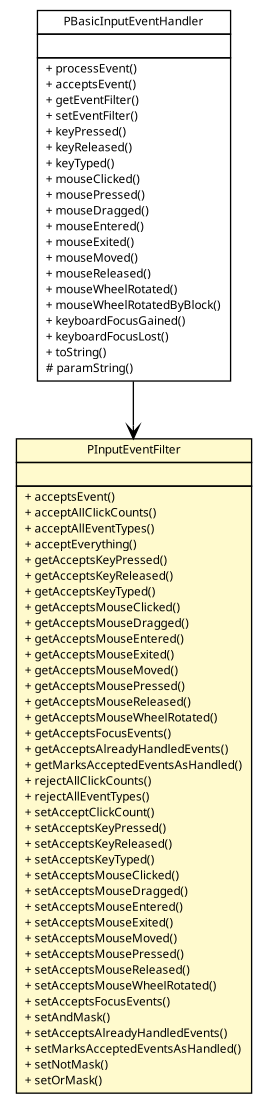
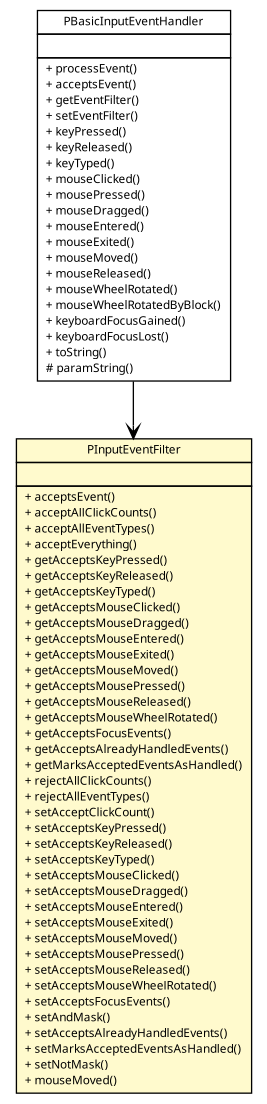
  digraph {
    fontname="Noto Sans"
    node [fontcolor=black fontname="Noto Sans" fontsize=9.0 shape=plaintext]
-   n1 [label=<<table border="0" cellborder="1" cellspacing="0" cellpadding="2" port="p" bgcolor="lemonChiffon" href="./PInputEventFilter.html"> 		<tr><td><table border="0" cellspacing="0" cellpadding="1"> 			<tr><td> PInputEventFilter </td></tr> 		</table></td></tr> 		<tr><td><table border="0" cellspacing="0" cellpadding="1"> 			<tr><td align="left">  </td></tr> 		</table></td></tr> 		<tr><td><table border="0" cellspacing="0" cellpadding="1"> 			<tr><td align="left"> + acceptsEvent() </td></tr> 			<tr><td align="left"> + acceptAllClickCounts() </td></tr> 			<tr><td align="left"> + acceptAllEventTypes() </td></tr> 			<tr><td align="left"> + acceptEverything() </td></tr> 			<tr><td align="left"> + getAcceptsKeyPressed() </td></tr> 			<tr><td align="left"> + getAcceptsKeyReleased() </td></tr> 			<tr><td align="left"> + getAcceptsKeyTyped() </td></tr> 			<tr><td align="left"> + getAcceptsMouseClicked() </td></tr> 			<tr><td align="left"> + getAcceptsMouseDragged() </td></tr> 			<tr><td align="left"> + getAcceptsMouseEntered() </td></tr> 			<tr><td align="left"> + getAcceptsMouseExited() </td></tr> 			<tr><td align="left"> + getAcceptsMouseMoved() </td></tr> 			<tr><td align="left"> + getAcceptsMousePressed() </td></tr> 			<tr><td align="left"> + getAcceptsMouseReleased() </td></tr> 			<tr><td align="left"> + getAcceptsMouseWheelRotated() </td></tr> 			<tr><td align="left"> + getAcceptsFocusEvents() </td></tr> 			<tr><td align="left"> + getAcceptsAlreadyHandledEvents() </td></tr> 			<tr><td align="left"> + getMarksAcceptedEventsAsHandled() </td></tr> 			<tr><td align="left"> + rejectAllClickCounts() </td></tr> 			<tr><td align="left"> + rejectAllEventTypes() </td></tr> 			<tr><td align="left"> + setAcceptClickCount() </td></tr> 			<tr><td align="left"> + setAcceptsKeyPressed() </td></tr> 			<tr><td align="left"> + setAcceptsKeyReleased() </td></tr> 			<tr><td align="left"> + setAcceptsKeyTyped() </td></tr> 			<tr><td align="left"> + setAcceptsMouseClicked() </td></tr> 			<tr><td align="left"> + setAcceptsMouseDragged() </td></tr> 			<tr><td align="left"> + setAcceptsMouseEntered() </td></tr> 			<tr><td align="left"> + setAcceptsMouseExited() </td></tr> 			<tr><td align="left"> + setAcceptsMouseMoved() </td></tr> 			<tr><td align="left"> + setAcceptsMousePressed() </td></tr> 			<tr><td align="left"> + setAcceptsMouseReleased() </td></tr> 			<tr><td align="left"> + setAcceptsMouseWheelRotated() </td></tr> 			<tr><td align="left"> + setAcceptsFocusEvents() </td></tr> 			<tr><td align="left"> + setAndMask() </td></tr> 			<tr><td align="left"> + setAcceptsAlreadyHandledEvents() </td></tr> 			<tr><td align="left"> + setMarksAcceptedEventsAsHandled() </td></tr> 			<tr><td align="left"> + setNotMask() </td></tr> 			<tr><td align="left"> + setOrMask() </td></tr> 		</table></td></tr> 		</table>>]
+   n1 [label=<<table border="0" cellborder="1" cellspacing="0" cellpadding="2" port="p" bgcolor="lemonChiffon" href="./PInputEventFilter.html"> 		<tr><td><table border="0" cellspacing="0" cellpadding="1"> 			<tr><td> PInputEventFilter </td></tr> 		</table></td></tr> 		<tr><td><table border="0" cellspacing="0" cellpadding="1"> 			<tr><td align="left">  </td></tr> 		</table></td></tr> 		<tr><td><table border="0" cellspacing="0" cellpadding="1"> 			<tr><td align="left"> + acceptsEvent() </td></tr> 			<tr><td align="left"> + acceptAllClickCounts() </td></tr> 			<tr><td align="left"> + acceptAllEventTypes() </td></tr> 			<tr><td align="left"> + acceptEverything() </td></tr> 			<tr><td align="left"> + getAcceptsKeyPressed() </td></tr> 			<tr><td align="left"> + getAcceptsKeyReleased() </td></tr> 			<tr><td align="left"> + getAcceptsKeyTyped() </td></tr> 			<tr><td align="left"> + getAcceptsMouseClicked() </td></tr> 			<tr><td align="left"> + getAcceptsMouseDragged() </td></tr> 			<tr><td align="left"> + getAcceptsMouseEntered() </td></tr> 			<tr><td align="left"> + getAcceptsMouseExited() </td></tr> 			<tr><td align="left"> + getAcceptsMouseMoved() </td></tr> 			<tr><td align="left"> + getAcceptsMousePressed() </td></tr> 			<tr><td align="left"> + getAcceptsMouseReleased() </td></tr> 			<tr><td align="left"> + getAcceptsMouseWheelRotated() </td></tr> 			<tr><td align="left"> + getAcceptsFocusEvents() </td></tr> 			<tr><td align="left"> + getAcceptsAlreadyHandledEvents() </td></tr> 			<tr><td align="left"> + getMarksAcceptedEventsAsHandled() </td></tr> 			<tr><td align="left"> + rejectAllClickCounts() </td></tr> 			<tr><td align="left"> + rejectAllEventTypes() </td></tr> 			<tr><td align="left"> + setAcceptClickCount() </td></tr> 			<tr><td align="left"> + setAcceptsKeyPressed() </td></tr> 			<tr><td align="left"> + setAcceptsKeyReleased() </td></tr> 			<tr><td align="left"> + setAcceptsKeyTyped() </td></tr> 			<tr><td align="left"> + setAcceptsMouseClicked() </td></tr> 			<tr><td align="left"> + setAcceptsMouseDragged() </td></tr> 			<tr><td align="left"> + setAcceptsMouseEntered() </td></tr> 			<tr><td align="left"> + setAcceptsMouseExited() </td></tr> 			<tr><td align="left"> + setAcceptsMouseMoved() </td></tr> 			<tr><td align="left"> + setAcceptsMousePressed() </td></tr> 			<tr><td align="left"> + setAcceptsMouseReleased() </td></tr> 			<tr><td align="left"> + setAcceptsMouseWheelRotated() </td></tr> 			<tr><td align="left"> + setAcceptsFocusEvents() </td></tr> 			<tr><td align="left"> + setAndMask() </td></tr> 			<tr><td align="left"> + setAcceptsAlreadyHandledEvents() </td></tr> 			<tr><td align="left"> + setMarksAcceptedEventsAsHandled() </td></tr> 			<tr><td align="left"> + setNotMask() </td></tr> 			<tr><td align="left"> + mouseMoved() </td></tr> 		</table></td></tr> 		</table>>]
    n2 [label=<<table border="0" cellborder="1" cellspacing="0" cellpadding="2" port="p" href="./PBasicInputEventHandler.html"> 		<tr><td><table border="0" cellspacing="0" cellpadding="1"> 			<tr><td> PBasicInputEventHandler </td></tr> 		</table></td></tr> 		<tr><td><table border="0" cellspacing="0" cellpadding="1"> 			<tr><td align="left">  </td></tr> 		</table></td></tr> 		<tr><td><table border="0" cellspacing="0" cellpadding="1"> 			<tr><td align="left"> + processEvent() </td></tr> 			<tr><td align="left"> + acceptsEvent() </td></tr> 			<tr><td align="left"> + getEventFilter() </td></tr> 			<tr><td align="left"> + setEventFilter() </td></tr> 			<tr><td align="left"> + keyPressed() </td></tr> 			<tr><td align="left"> + keyReleased() </td></tr> 			<tr><td align="left"> + keyTyped() </td></tr> 			<tr><td align="left"> + mouseClicked() </td></tr> 			<tr><td align="left"> + mousePressed() </td></tr> 			<tr><td align="left"> + mouseDragged() </td></tr> 			<tr><td align="left"> + mouseEntered() </td></tr> 			<tr><td align="left"> + mouseExited() </td></tr> 			<tr><td align="left"> + mouseMoved() </td></tr> 			<tr><td align="left"> + mouseReleased() </td></tr> 			<tr><td align="left"> + mouseWheelRotated() </td></tr> 			<tr><td align="left"> + mouseWheelRotatedByBlock() </td></tr> 			<tr><td align="left"> + keyboardFocusGained() </td></tr> 			<tr><td align="left"> + keyboardFocusLost() </td></tr> 			<tr><td align="left"> + toString() </td></tr> 			<tr><td align="left"> # paramString() </td></tr> 		</table></td></tr> 		</table>>]
    n2 -> n1 [arrowhead=vee color=black fontcolor=black fontname="Noto Sans" fontsize=10.0 headport=p labelfontname=Helvetica labelfontsize=10 tailport=p]
  }
